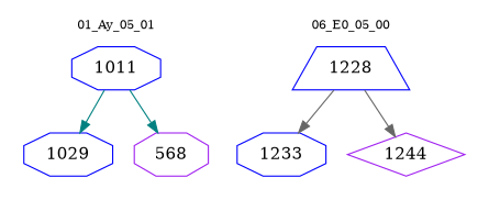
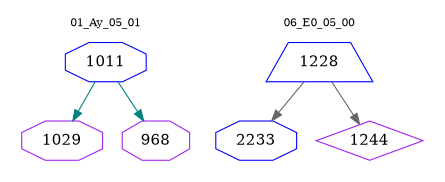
  digraph {
    node [color=blue shape=octagon]
    edge [color=teal]
    n1 [label=1011]
-   n2 [label=1029]
-   n3 [color=purple label=568]
+   n2 [color=purple label=1029]
+   n3 [color=purple label=968]
    n4 [label=1228 shape=trapezium]
-   n5 [label=1233]
+   n5 [label=2233]
    n6 [color=purple label=1244 shape=diamond]
    subgraph cluster_1 {
      color=white
      fontsize=10
      label="01_Ay_05_01"
      n1
      n2
      n3
    }
    subgraph cluster_2 {
      color=white
      fontsize=10
      label="06_E0_05_00"
      n4
      n5
      n6
    }
    n1 -> n2
    n1 -> n3
    n4 -> n5 [color=gray40]
    n4 -> n6 [color=gray40]
  }
